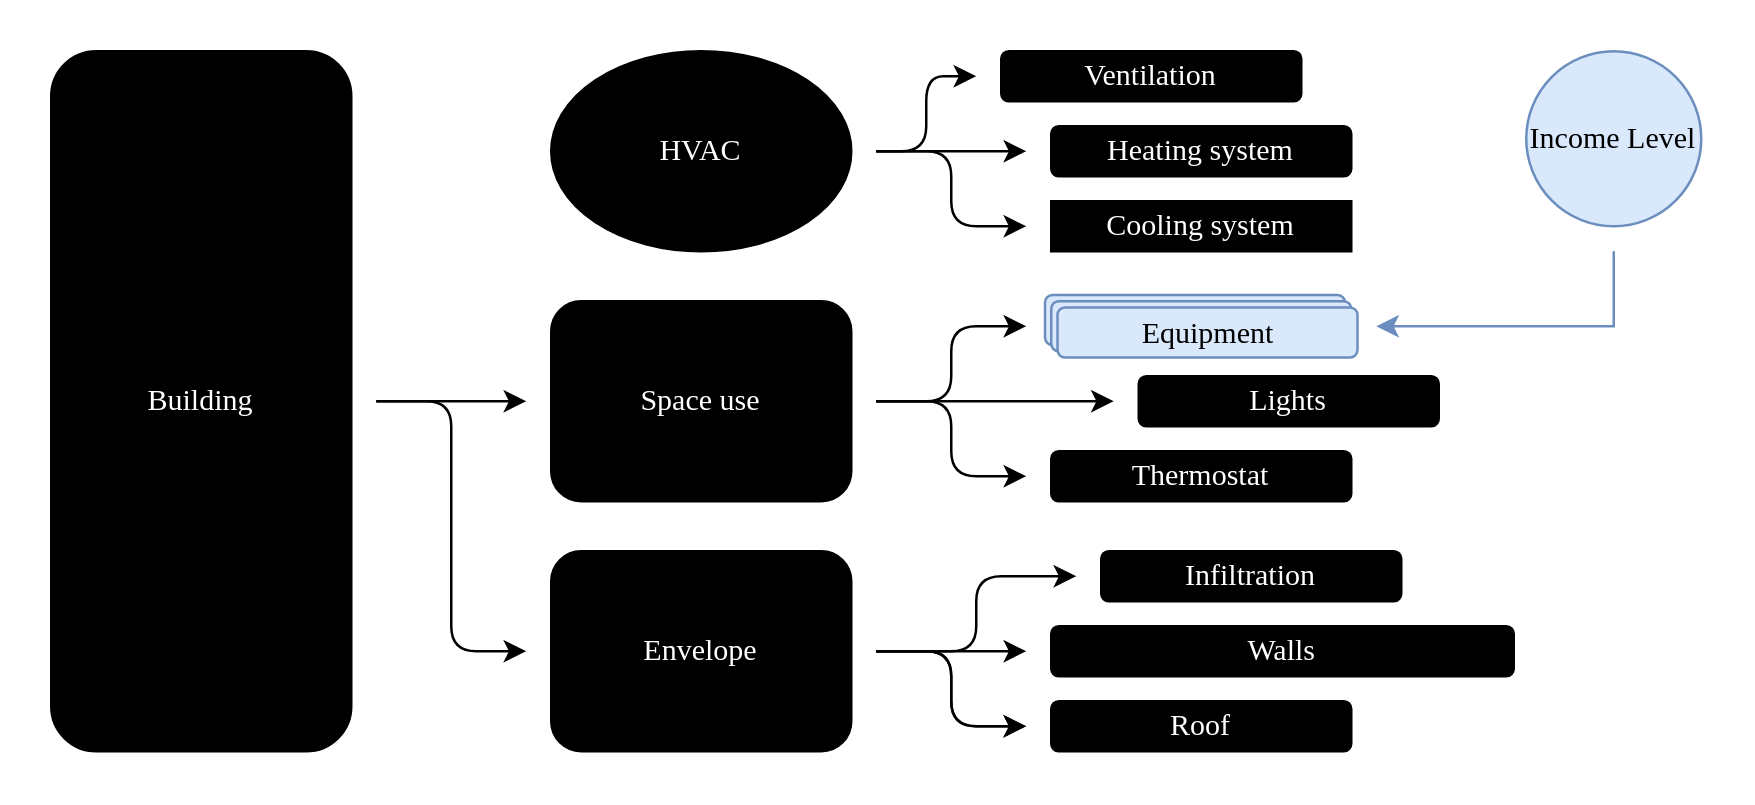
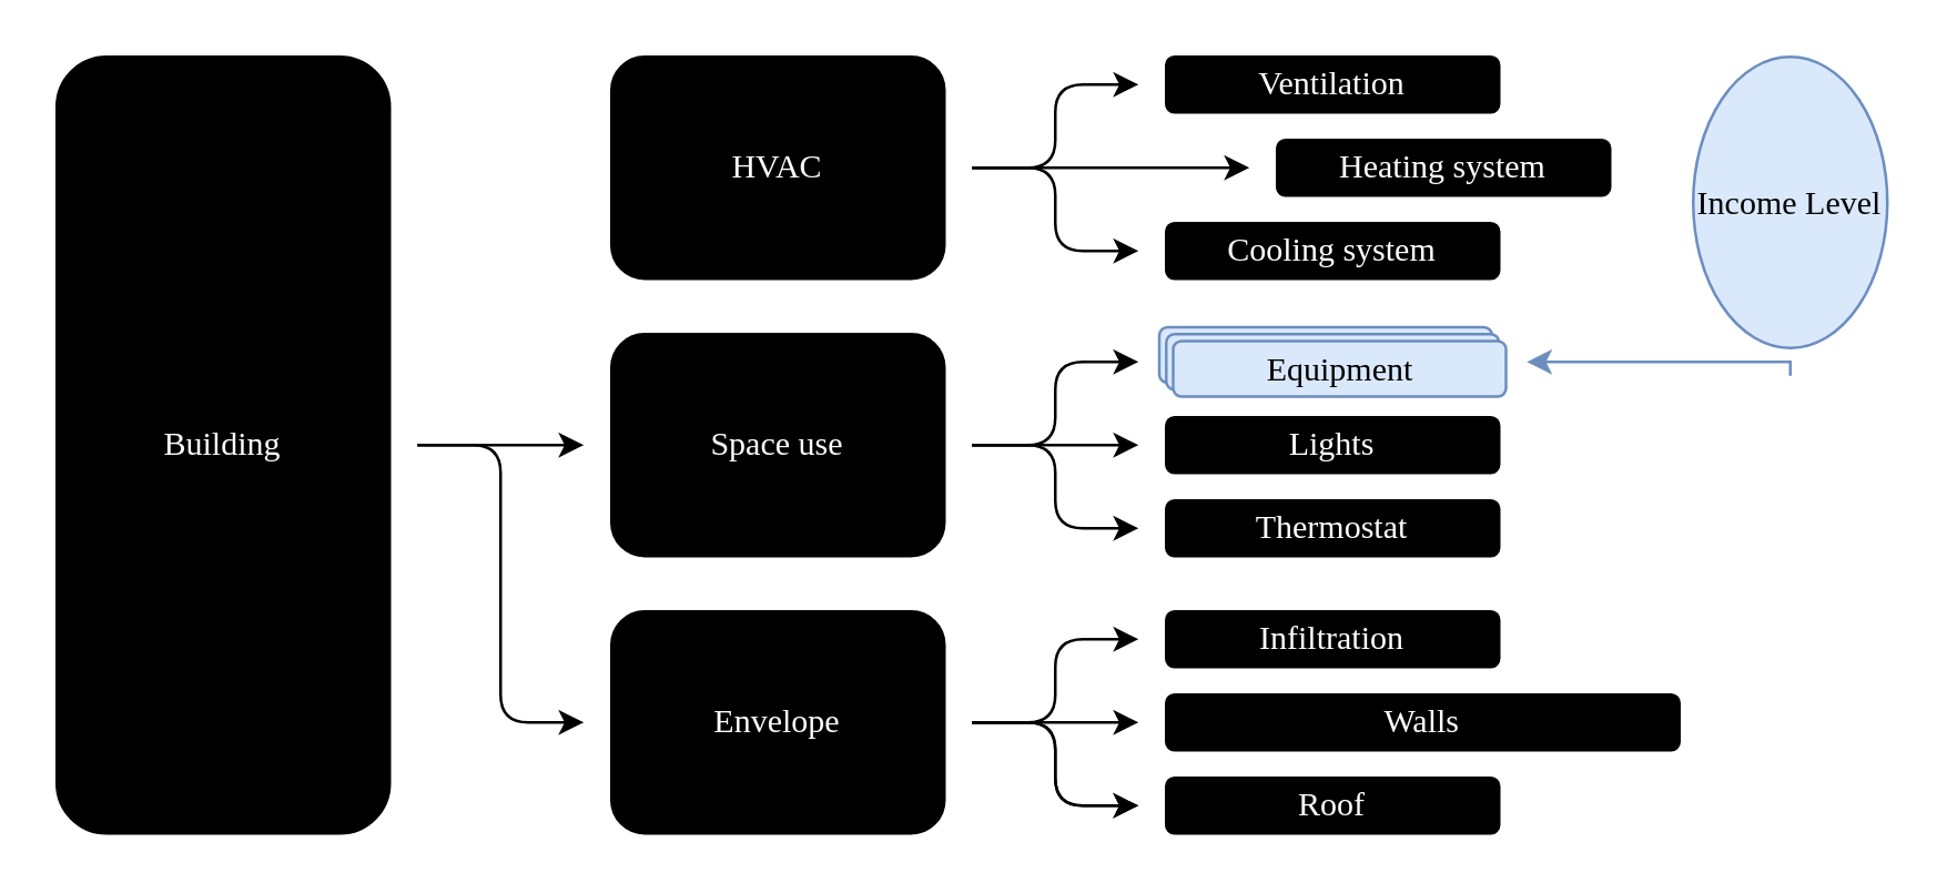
  <mxCell id="0" />
  <mxCell id="1" parent="0" />
  <mxCell id="2" value="&lt;font&gt;Equipment&lt;br&gt;&lt;/font&gt;" style="rounded=1;whiteSpace=wrap;html=1;fontFamily=acumin pro;fillColor=#dae8fc;fillStyle=solid;strokeColor=#6c8ebf;" parent="1" vertex="1"><mxGeometry x="417.5" y="117.5" width="120" height="20" as="geometry" /></mxCell>
  <mxCell id="3" style="edgeStyle=elbowEdgeStyle;shape=connector;rounded=1;html=1;labelBackgroundColor=default;strokeColor=#000000;fontFamily=acumin pro;fontSize=11;fontColor=default;endArrow=classic;sourcePerimeterSpacing=10;targetPerimeterSpacing=10;" parent="1" source="5" target="13" edge="1"><mxGeometry relative="1" as="geometry" /></mxCell>
  <mxCell id="4" style="edgeStyle=elbowEdgeStyle;shape=connector;rounded=1;html=1;labelBackgroundColor=default;strokeColor=#000000;fontFamily=acumin pro;fontSize=11;fontColor=default;endArrow=classic;sourcePerimeterSpacing=10;targetPerimeterSpacing=10;" parent="1" source="5" target="17" edge="1"><mxGeometry relative="1" as="geometry" /></mxCell>
  <mxCell id="5" value="&lt;font&gt;Building&lt;/font&gt;" style="rounded=1;whiteSpace=wrap;html=1;fontFamily=acumin pro;fillStyle=solid;fillColor=#000000;fontColor=#FFFFFF;" parent="1" vertex="1"><mxGeometry x="20" y="20" width="120" height="280" as="geometry" /></mxCell>
  <mxCell id="6" style="edgeStyle=elbowEdgeStyle;shape=connector;rounded=1;html=1;labelBackgroundColor=default;strokeColor=#000000;fontFamily=acumin pro;fontSize=11;fontColor=default;endArrow=classic;sourcePerimeterSpacing=10;targetPerimeterSpacing=10;" parent="1" source="9" target="20" edge="1"><mxGeometry relative="1" as="geometry" /></mxCell>
  <mxCell id="7" style="edgeStyle=elbowEdgeStyle;shape=connector;rounded=1;html=1;labelBackgroundColor=default;strokeColor=#000000;fontFamily=acumin pro;fontSize=11;fontColor=default;endArrow=classic;sourcePerimeterSpacing=10;targetPerimeterSpacing=10;" parent="1" source="9" target="19" edge="1"><mxGeometry relative="1" as="geometry" /></mxCell>
  <mxCell id="8" style="edgeStyle=elbowEdgeStyle;shape=connector;rounded=1;html=1;labelBackgroundColor=default;strokeColor=#000000;fontFamily=acumin pro;fontSize=11;fontColor=default;endArrow=classic;sourcePerimeterSpacing=10;targetPerimeterSpacing=10;" parent="1" source="9" target="18" edge="1"><mxGeometry relative="1" as="geometry" /></mxCell>
- <mxCell id="9" value="&lt;font&gt;HVAC&lt;/font&gt;" style="ellipse;whiteSpace=wrap;html=1;fontFamily=acumin pro;fillStyle=solid;fillColor=#000000;fontColor=#FFFFFF;" parent="1" vertex="1"><mxGeometry x="220" y="20" width="120" height="80" as="geometry" /></mxCell>
+ <mxCell id="9" value="&lt;font&gt;HVAC&lt;/font&gt;" style="rounded=1;whiteSpace=wrap;html=1;fontFamily=acumin pro;fillStyle=solid;fillColor=#000000;fontColor=#FFFFFF;" parent="1" vertex="1"><mxGeometry x="220" y="20" width="120" height="80" as="geometry" /></mxCell>
  <mxCell id="10" style="edgeStyle=elbowEdgeStyle;shape=connector;rounded=1;html=1;labelBackgroundColor=default;strokeColor=#000000;fontFamily=acumin pro;fontSize=11;fontColor=default;endArrow=classic;sourcePerimeterSpacing=10;targetPerimeterSpacing=10;" parent="1" source="13" target="21" edge="1"><mxGeometry relative="1" as="geometry" /></mxCell>
  <mxCell id="11" style="edgeStyle=elbowEdgeStyle;shape=connector;rounded=1;html=1;labelBackgroundColor=default;strokeColor=#000000;fontFamily=acumin pro;fontSize=11;fontColor=default;endArrow=classic;sourcePerimeterSpacing=10;targetPerimeterSpacing=10;" parent="1" source="13" target="22" edge="1"><mxGeometry relative="1" as="geometry" /></mxCell>
  <mxCell id="12" style="edgeStyle=elbowEdgeStyle;shape=connector;rounded=1;html=1;labelBackgroundColor=default;strokeColor=#000000;fontFamily=acumin pro;fontSize=11;fontColor=default;endArrow=classic;sourcePerimeterSpacing=10;targetPerimeterSpacing=10;" parent="1" source="13" target="23" edge="1"><mxGeometry relative="1" as="geometry" /></mxCell>
  <mxCell id="13" value="&lt;font&gt;Space use&lt;/font&gt;" style="rounded=1;whiteSpace=wrap;html=1;fontFamily=acumin pro;fillStyle=solid;fillColor=#000000;fontColor=#FFFFFF;" parent="1" vertex="1"><mxGeometry x="220" y="120" width="120" height="80" as="geometry" /></mxCell>
  <mxCell id="14" style="edgeStyle=elbowEdgeStyle;shape=connector;rounded=1;html=1;labelBackgroundColor=default;strokeColor=#000000;fontFamily=acumin pro;fontSize=11;fontColor=default;endArrow=classic;sourcePerimeterSpacing=10;targetPerimeterSpacing=10;" parent="1" source="17" target="24" edge="1"><mxGeometry relative="1" as="geometry" /></mxCell>
  <mxCell id="15" style="edgeStyle=elbowEdgeStyle;shape=connector;rounded=1;html=1;labelBackgroundColor=default;strokeColor=#000000;fontFamily=acumin pro;fontSize=11;fontColor=default;endArrow=classic;sourcePerimeterSpacing=10;targetPerimeterSpacing=10;" parent="1" source="17" target="25" edge="1"><mxGeometry relative="1" as="geometry" /></mxCell>
  <mxCell id="16" style="edgeStyle=elbowEdgeStyle;shape=connector;rounded=1;html=1;labelBackgroundColor=default;strokeColor=#000000;fontFamily=acumin pro;fontSize=11;fontColor=default;endArrow=classic;sourcePerimeterSpacing=10;targetPerimeterSpacing=10;" parent="1" source="17" target="26" edge="1"><mxGeometry relative="1" as="geometry" /></mxCell>
  <mxCell id="17" value="&lt;font&gt;Envelope&lt;/font&gt;" style="rounded=1;whiteSpace=wrap;html=1;fontFamily=acumin pro;fillStyle=solid;fillColor=#000000;fontColor=#FFFFFF;" parent="1" vertex="1"><mxGeometry x="220" y="220" width="120" height="80" as="geometry" /></mxCell>
- <mxCell id="18" value="&lt;font&gt;Cooling system&lt;br&gt;&lt;/font&gt;" style="whiteSpace=wrap;html=1;fontFamily=acumin pro;fontColor=#FFFFFF;fillColor=#000000;fillStyle=solid;rounded=0;" parent="1" vertex="1"><mxGeometry x="420" y="80" width="120" height="20" as="geometry" /></mxCell>
- <mxCell id="19" value="&lt;font&gt;Heating system&lt;br&gt;&lt;/font&gt;" style="rounded=1;whiteSpace=wrap;html=1;fontFamily=acumin pro;fontColor=#FFFFFF;fillColor=#000000;fillStyle=solid;" parent="1" vertex="1"><mxGeometry x="420" y="50" width="120" height="20" as="geometry" /></mxCell>
- <mxCell id="20" value="&lt;font&gt;Ventilation&lt;br&gt;&lt;/font&gt;" style="rounded=1;whiteSpace=wrap;html=1;fontFamily=acumin pro;fontColor=#FFFFFF;fillColor=#000000;fillStyle=solid;" parent="1" vertex="1"><mxGeometry x="400" y="20" width="120" height="20" as="geometry" /></mxCell>
+ <mxCell id="18" value="&lt;font&gt;Cooling system&lt;br&gt;&lt;/font&gt;" style="rounded=1;whiteSpace=wrap;html=1;fontFamily=acumin pro;fontColor=#FFFFFF;fillColor=#000000;fillStyle=solid;" parent="1" vertex="1"><mxGeometry x="420" y="80" width="120" height="20" as="geometry" /></mxCell>
+ <mxCell id="19" value="&lt;font&gt;Heating system&lt;br&gt;&lt;/font&gt;" style="rounded=1;whiteSpace=wrap;html=1;fontFamily=acumin pro;fontColor=#FFFFFF;fillColor=#000000;fillStyle=solid;" parent="1" vertex="1"><mxGeometry x="460" y="50" width="120" height="20" as="geometry" /></mxCell>
+ <mxCell id="20" value="&lt;font&gt;Ventilation&lt;br&gt;&lt;/font&gt;" style="rounded=1;whiteSpace=wrap;html=1;fontFamily=acumin pro;fontColor=#FFFFFF;fillColor=#000000;fillStyle=solid;" parent="1" vertex="1"><mxGeometry x="420" y="20" width="120" height="20" as="geometry" /></mxCell>
  <mxCell id="21" value="&lt;font&gt;Equipment&lt;br&gt;&lt;/font&gt;" style="rounded=1;whiteSpace=wrap;html=1;fontFamily=acumin pro;fillColor=#dae8fc;fillStyle=solid;strokeColor=#6c8ebf;" parent="1" vertex="1"><mxGeometry x="420" y="120" width="120" height="20" as="geometry" /></mxCell>
- <mxCell id="22" value="&lt;font&gt;Lights&lt;br&gt;&lt;/font&gt;" style="rounded=1;whiteSpace=wrap;html=1;fontFamily=acumin pro;fontColor=#FFFFFF;fillColor=#000000;fillStyle=solid;" parent="1" vertex="1"><mxGeometry x="455" y="150" width="120" height="20" as="geometry" /></mxCell>
+ <mxCell id="22" value="&lt;font&gt;Lights&lt;br&gt;&lt;/font&gt;" style="rounded=1;whiteSpace=wrap;html=1;fontFamily=acumin pro;fontColor=#FFFFFF;fillColor=#000000;fillStyle=solid;" parent="1" vertex="1"><mxGeometry x="420" y="150" width="120" height="20" as="geometry" /></mxCell>
  <mxCell id="23" value="&lt;font&gt;Thermostat&lt;br&gt;&lt;/font&gt;" style="rounded=1;whiteSpace=wrap;html=1;fontFamily=acumin pro;fontColor=#FFFFFF;fillColor=#000000;fillStyle=solid;" parent="1" vertex="1"><mxGeometry x="420" y="180" width="120" height="20" as="geometry" /></mxCell>
- <mxCell id="24" value="&lt;font&gt;Infiltration&lt;br&gt;&lt;/font&gt;" style="rounded=1;whiteSpace=wrap;html=1;fontFamily=acumin pro;fontColor=#FFFFFF;fillColor=#000000;fillStyle=solid;" parent="1" vertex="1"><mxGeometry x="440" y="220" width="120" height="20" as="geometry" /></mxCell>
+ <mxCell id="24" value="&lt;font&gt;Infiltration&lt;br&gt;&lt;/font&gt;" style="rounded=1;whiteSpace=wrap;html=1;fontFamily=acumin pro;fontColor=#FFFFFF;fillColor=#000000;fillStyle=solid;" parent="1" vertex="1"><mxGeometry x="420" y="220" width="120" height="20" as="geometry" /></mxCell>
  <mxCell id="25" value="&lt;font&gt;Walls&lt;br&gt;&lt;/font&gt;" style="rounded=1;whiteSpace=wrap;html=1;fontFamily=acumin pro;fontColor=#FFFFFF;fillColor=#000000;fillStyle=solid;" parent="1" vertex="1"><mxGeometry x="420" y="250" width="185" height="20" as="geometry" /></mxCell>
  <mxCell id="26" value="&lt;font&gt;Roof&lt;br&gt;&lt;/font&gt;" style="rounded=1;whiteSpace=wrap;html=1;fontFamily=acumin pro;fontColor=#FFFFFF;fillColor=#000000;fillStyle=solid;" parent="1" vertex="1"><mxGeometry x="420" y="280" width="120" height="20" as="geometry" /></mxCell>
  <mxCell id="27" style="edgeStyle=elbowEdgeStyle;shape=connector;rounded=1;html=1;labelBackgroundColor=default;strokeColor=#000000;fontFamily=acumin pro;fontSize=11;fontColor=default;endArrow=classic;sourcePerimeterSpacing=10;targetPerimeterSpacing=10;" parent="1" edge="1"><mxGeometry relative="1" as="geometry"><mxPoint x="350" y="260" as="sourcePoint" /><mxPoint x="410" y="290" as="targetPoint" /></mxGeometry></mxCell>
  <mxCell id="28" style="edgeStyle=orthogonalEdgeStyle;rounded=0;orthogonalLoop=1;jettySize=auto;html=1;targetPerimeterSpacing=10;sourcePerimeterSpacing=10;fillColor=#dae8fc;strokeColor=#6c8ebf;" parent="1" source="29" target="21" edge="1"><mxGeometry relative="1" as="geometry"><Array as="points"><mxPoint x="645" y="130" /></Array></mxGeometry></mxCell>
- <mxCell id="29" value="&lt;font face=&quot;acumin pro&quot;&gt;Income Level&lt;/font&gt;" style="ellipse;whiteSpace=wrap;html=1;aspect=fixed;fillColor=#dae8fc;strokeColor=#6c8ebf;" parent="1" vertex="1"><mxGeometry x="610" y="20" width="70" height="70" as="geometry" /></mxCell>
+ <mxCell id="29" value="&lt;font face=&quot;acumin pro&quot;&gt;Income Level&lt;/font&gt;" style="ellipse;whiteSpace=wrap;html=1;aspect=fixed;fillColor=#dae8fc;strokeColor=#6c8ebf;" parent="1" vertex="1"><mxGeometry x="610" y="20" width="70" height="105" as="geometry" /></mxCell>
  <mxCell id="30" value="&lt;font&gt;Equipment&lt;br&gt;&lt;/font&gt;" style="rounded=1;whiteSpace=wrap;html=1;fontFamily=acumin pro;fillColor=#dae8fc;fillStyle=solid;strokeColor=#6c8ebf;" parent="1" vertex="1"><mxGeometry x="422.5" y="122.5" width="120" height="20" as="geometry" /></mxCell>
